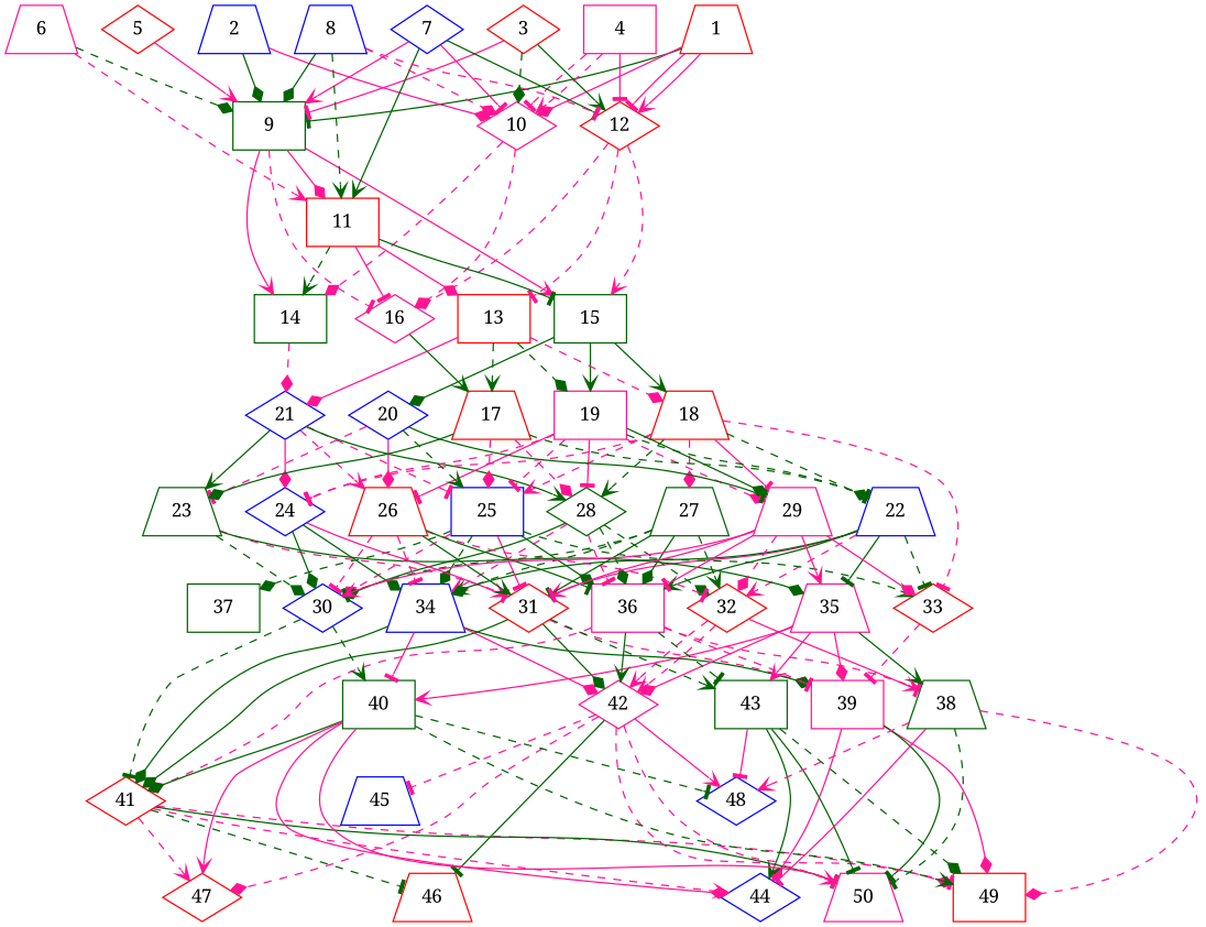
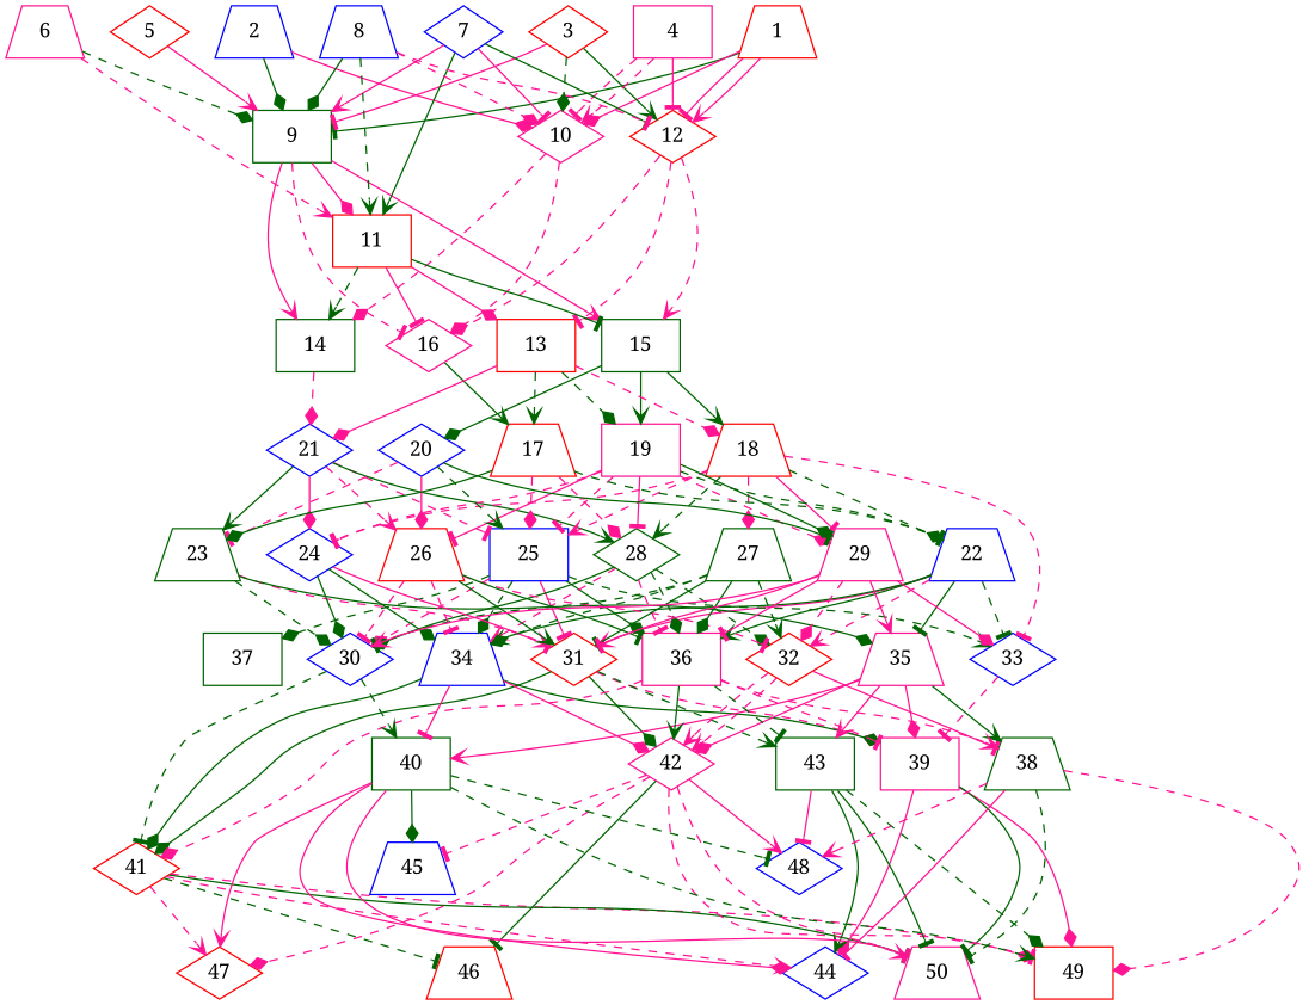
  digraph {
    fontname="Noto Serif"
    node [alpha=0.14 color=red fontname="Noto Serif" shape=diamond]
    edge [arrowhead=diamond color=deeppink fontname="Noto Serif" style=solid]
    1 [alpha=0.02 expect_size=47082496 shape=trapezium]
    9 [alpha=0.19 color=darkgreen expect_size=30238720 shape=box]
    10 [alpha=0.09 color=deeppink expect_size=15280128]
    12 [alpha=0.10 expect_size=44916736]
    14 [color=darkgreen expect_size=40624128 shape=box]
    15 [alpha=0.00 color=darkgreen expect_size=9225216 shape=box]
    16 [color=deeppink expect_size=34077696]
    11 [expect_size=39817216 shape=box]
    13 [alpha=0.04 expect_size=48379904 shape=box]
    21 [alpha=0.15 color=blue expect_size=31290368]
    18 [alpha=0.03 expect_size=24583168 shape=trapezium]
    19 [alpha=0.11 color=deeppink expect_size=10755072 shape=box]
    20 [color=blue expect_size=9377792]
    17 [alpha=0.17 expect_size=25662464 shape=trapezium]
    2 [alpha=0.01 color=blue expect_size=50831360 shape=trapezium]
    3 [alpha=0.17 expect_size=36795392]
    4 [alpha=0.07 color=deeppink expect_size=51975168 shape=box]
    5 [alpha=0.11 expect_size=42814464]
    6 [alpha=0.16 color=deeppink expect_size=32211968 shape=trapezium]
    7 [alpha=0.20 color=blue expect_size=8301568]
    8 [color=blue expect_size=21775360 shape=trapezium]
    22 [color=blue expect_size=16283648 shape=trapezium]
    23 [alpha=0.08 color=darkgreen expect_size=40103936 shape=trapezium]
    25 [alpha=0.10 color=blue expect_size=35528704 shape=box]
    28 [alpha=0.01 color=darkgreen expect_size=15320064]
    24 [alpha=0.01 color=blue expect_size=48873472]
    26 [alpha=0.10 expect_size=36197376 shape=trapezium]
    27 [alpha=0.12 color=darkgreen expect_size=22709248 shape=trapezium]
    29 [alpha=0.00 color=deeppink expect_size=21755904 shape=trapezium]
-   33 [alpha=0.11 expect_size=7533568]
+   33 [alpha=0.11 color=blue expect_size=7533568]
    31 [alpha=0.02 expect_size=33455104]
    32 [alpha=0.17 expect_size=20566016]
    34 [alpha=0.19 color=blue expect_size=25912320 shape=trapezium]
    35 [alpha=0.09 color=deeppink expect_size=28061696 shape=trapezium]
    36 [alpha=0.12 color=deeppink expect_size=51554304 shape=box]
    30 [alpha=0.04 color=blue expect_size=47798272]
    37 [alpha=0.02 color=darkgreen expect_size=28989440 shape=box]
    41 [alpha=0.01 expect_size=23273472]
    39 [alpha=0.03 color=deeppink expect_size=12954624 shape=box]
    42 [alpha=0.20 color=deeppink expect_size=28676096]
    43 [alpha=0.13 color=darkgreen expect_size=22523904 shape=box]
    38 [alpha=0.02 color=darkgreen expect_size=10611712 shape=trapezium]
    40 [alpha=0.06 color=darkgreen expect_size=13830144 shape=box]
    44 [alpha=0.06 color=blue expect_size=47956992]
    49 [alpha=0.01 expect_size=10283008 shape=box]
    50 [alpha=0.16 color=deeppink expect_size=17614848 shape=trapezium]
    47 [expect_size=47788032]
    46 [alpha=0.09 expect_size=20586496 shape=trapezium]
    48 [alpha=0.04 color=blue expect_size=6449152]
    45 [alpha=0.11 color=blue expect_size=45983744 shape=trapezium]
    1 -> 9 [arrowhead=tee color=darkgreen]
    1 -> 10
    1 -> 12 [arrowhead=tee]
    1 -> 12 [arrowhead=vee]
    9 -> 14 [arrowhead=vee]
    9 -> 15 [arrowhead=vee]
    9 -> 16 [arrowhead=tee style=dashed]
    9 -> 11
    10 -> 14 [style=dashed]
    10 -> 16 [style=dashed]
    12 -> 15 [arrowhead=vee style=dashed]
    12 -> 16 [style=dashed]
    12 -> 13 [arrowhead=tee style=dashed]
    14 -> 21 [style=dashed]
    15 -> 18 [arrowhead=vee color=darkgreen]
    15 -> 19 [arrowhead=vee color=darkgreen]
    15 -> 20 [color=darkgreen]
    16 -> 17 [arrowhead=vee color=darkgreen]
    11 -> 14 [arrowhead=vee color=darkgreen style=dashed]
    11 -> 15 [arrowhead=tee color=darkgreen]
    11 -> 16 [arrowhead=tee]
    11 -> 13
    13 -> 21
    13 -> 18 [style=dashed]
    13 -> 19 [color=darkgreen style=dashed]
    13 -> 17 [arrowhead=vee color=darkgreen style=dashed]
    21 -> 23 [arrowhead=vee color=darkgreen]
    21 -> 25 [arrowhead=tee style=dashed]
    21 -> 28 [arrowhead=vee color=darkgreen]
    21 -> 24
    21 -> 26 [arrowhead=vee style=dashed]
    18 -> 22 [color=darkgreen style=dashed]
    18 -> 25 [arrowhead=vee style=dashed]
    18 -> 28 [arrowhead=vee color=darkgreen style=dashed]
    18 -> 24 [arrowhead=tee style=dashed]
    18 -> 27 [style=dashed]
    18 -> 29 [arrowhead=tee]
    18 -> 33 [arrowhead=tee style=dashed]
    19 -> 22 [arrowhead=tee color=darkgreen style=dashed]
    19 -> 25 [arrowhead=tee style=dashed]
    19 -> 28 [arrowhead=tee]
    19 -> 24 [arrowhead=tee style=dashed]
    19 -> 26 [arrowhead=tee]
    19 -> 29 [style=dashed]
    19 -> 29 [color=darkgreen]
    20 -> 23 [arrowhead=tee style=dashed]
    20 -> 25 [arrowhead=vee color=darkgreen style=dashed]
    20 -> 26
    20 -> 29 [arrowhead=tee color=darkgreen]
    17 -> 22 [arrowhead=tee color=darkgreen style=dashed]
    17 -> 23 [color=darkgreen]
    17 -> 25 [style=dashed]
    17 -> 28 [style=dashed]
    2 -> 9 [color=darkgreen]
    2 -> 10
    3 -> 9 [arrowhead=tee]
    3 -> 10 [color=darkgreen style=dashed]
    3 -> 12 [arrowhead=vee color=darkgreen]
    4 -> 10 [arrowhead=tee style=dashed]
    4 -> 10 [arrowhead=vee style=dashed]
    4 -> 12 [arrowhead=tee]
    5 -> 9 [arrowhead=vee]
    6 -> 9 [color=darkgreen style=dashed]
    6 -> 11 [arrowhead=vee style=dashed]
    7 -> 9 [arrowhead=vee]
    7 -> 10 [arrowhead=tee]
    7 -> 12 [arrowhead=tee color=darkgreen]
    7 -> 11 [arrowhead=vee color=darkgreen]
    8 -> 9 [color=darkgreen]
    8 -> 10 [style=dashed]
    8 -> 12 [arrowhead=tee style=dashed]
    8 -> 11 [arrowhead=vee color=darkgreen style=dashed]
    22 -> 33 [arrowhead=tee color=darkgreen style=dashed]
    22 -> 31 [arrowhead=vee]
    22 -> 32 [arrowhead=vee style=dashed]
    22 -> 34 [arrowhead=vee color=darkgreen]
    22 -> 35 [arrowhead=tee color=darkgreen]
    22 -> 36 [arrowhead=vee color=darkgreen]
    23 -> 31 [arrowhead=vee style=dashed]
    23 -> 35 [color=darkgreen]
    23 -> 30 [color=darkgreen style=dashed]
    25 -> 33 [arrowhead=vee color=darkgreen style=dashed]
    25 -> 31 [arrowhead=tee]
    25 -> 34 [color=darkgreen style=dashed]
    25 -> 36 [color=darkgreen]
    25 -> 30 [style=dashed]
    25 -> 37 [color=darkgreen style=dashed]
    28 -> 32 [color=darkgreen style=dashed]
    28 -> 34 [arrowhead=vee style=dashed]
    28 -> 36 [arrowhead=tee style=dashed]
    28 -> 36 [color=darkgreen style=dashed]
    28 -> 30 [color=darkgreen]
    24 -> 31 [arrowhead=tee]
    24 -> 34 [color=darkgreen]
    24 -> 30 [color=darkgreen]
    26 -> 31 [arrowhead=vee color=darkgreen]
    26 -> 32 [arrowhead=tee style=dashed]
    26 -> 34 [arrowhead=tee style=dashed]
    26 -> 36 [arrowhead=tee color=darkgreen]
    26 -> 30 [arrowhead=tee style=dashed]
    27 -> 31 [arrowhead=tee color=darkgreen]
    27 -> 32 [arrowhead=vee color=darkgreen style=dashed]
    27 -> 34 [color=darkgreen style=dashed]
    27 -> 36 [color=darkgreen]
    27 -> 30 [arrowhead=tee color=darkgreen style=dashed]
    29 -> 33
    29 -> 31 [arrowhead=tee]
    29 -> 32 [style=dashed]
    29 -> 35 [arrowhead=vee]
    29 -> 36 [arrowhead=tee]
    29 -> 30 [arrowhead=vee]
    33 -> 39 [arrowhead=tee style=dashed]
    31 -> 41 [color=darkgreen]
    31 -> 39 [style=dashed]
    31 -> 42 [color=darkgreen]
    31 -> 43 [arrowhead=vee color=darkgreen style=dashed]
    32 -> 42 [arrowhead=vee style=dashed]
    32 -> 42 [arrowhead=vee style=dashed]
    32 -> 38 [arrowhead=tee]
    34 -> 41 [color=darkgreen]
    34 -> 39 [color=darkgreen]
    34 -> 42
    34 -> 40 [arrowhead=tee]
    35 -> 39
    35 -> 42
    35 -> 43 [arrowhead=vee]
    35 -> 38 [arrowhead=vee color=darkgreen]
    35 -> 40 [arrowhead=vee]
    36 -> 41 [style=dashed]
    36 -> 39 [arrowhead=tee style=dashed]
    36 -> 42 [arrowhead=vee color=darkgreen]
    36 -> 43 [arrowhead=tee color=darkgreen style=dashed]
    36 -> 38 [arrowhead=vee style=dashed]
    30 -> 41 [arrowhead=tee color=darkgreen style=dashed]
    30 -> 40 [arrowhead=vee color=darkgreen style=dashed]
    41 -> 44 [arrowhead=vee style=dashed]
    41 -> 49 [arrowhead=tee style=dashed]
    41 -> 50 [arrowhead=tee color=darkgreen]
    41 -> 47 [arrowhead=vee style=dashed]
    41 -> 46 [arrowhead=tee color=darkgreen style=dashed]
    39 -> 44
    39 -> 49
    39 -> 50 [arrowhead=tee color=darkgreen]
    42 -> 49 [style=dashed]
    42 -> 50 [arrowhead=vee style=dashed]
    42 -> 47 [style=dashed]
    42 -> 46 [arrowhead=tee color=darkgreen]
    42 -> 48 [arrowhead=vee]
    42 -> 45 [arrowhead=tee style=dashed]
    43 -> 44 [arrowhead=vee color=darkgreen]
    43 -> 49 [color=darkgreen style=dashed]
    43 -> 50 [arrowhead=tee color=darkgreen]
    43 -> 48 [arrowhead=tee]
    38 -> 44 [arrowhead=tee]
    38 -> 49 [style=dashed]
    38 -> 50 [arrowhead=tee color=darkgreen style=dashed]
    38 -> 48 [arrowhead=vee style=dashed]
    40 -> 44
    40 -> 49 [arrowhead=vee color=darkgreen style=dashed]
    40 -> 50 [arrowhead=tee]
    40 -> 47 [arrowhead=vee]
    40 -> 48 [arrowhead=tee color=darkgreen style=dashed]
-   40 -> 41 [color=darkgreen]
+   40 -> 45 [color=darkgreen]
  }
